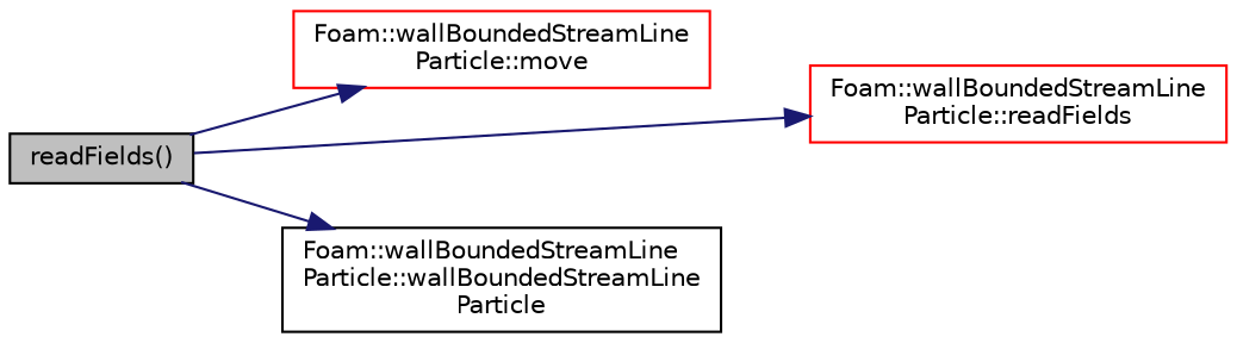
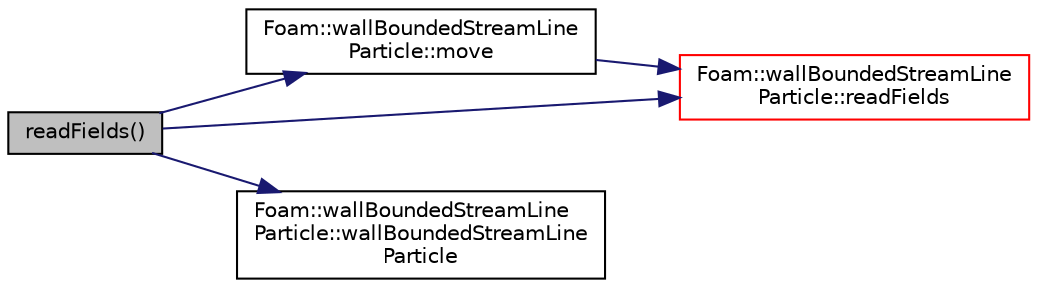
  digraph {
    rankdir=LR
    node [color=black fontname=Helvetica fontsize=10 shape=record]
    edge [color=midnightblue fontname=Helvetica fontsize=10 labelfontname=Helvetica labelfontsize=10 style=solid]
    n1 [fillcolor=grey75 fontcolor=black height=0.2 label="readFields()" style=filled width=0.4]
-   n2 [color=red height=0.2 label="Foam::wallBoundedStreamLine\lParticle::move" width=0.4]
+   n2 [height=0.2 label="Foam::wallBoundedStreamLine\lParticle::move" width=0.4]
    n3 [color=red height=0.2 label="Foam::wallBoundedStreamLine\lParticle::readFields" width=0.4]
    n4 [height=0.2 label="Foam::wallBoundedStreamLine\lParticle::wallBoundedStreamLine\lParticle" width=0.4]
    n1 -> n2
    n1 -> n3
    n1 -> n4
+   n2 -> n3
  }
